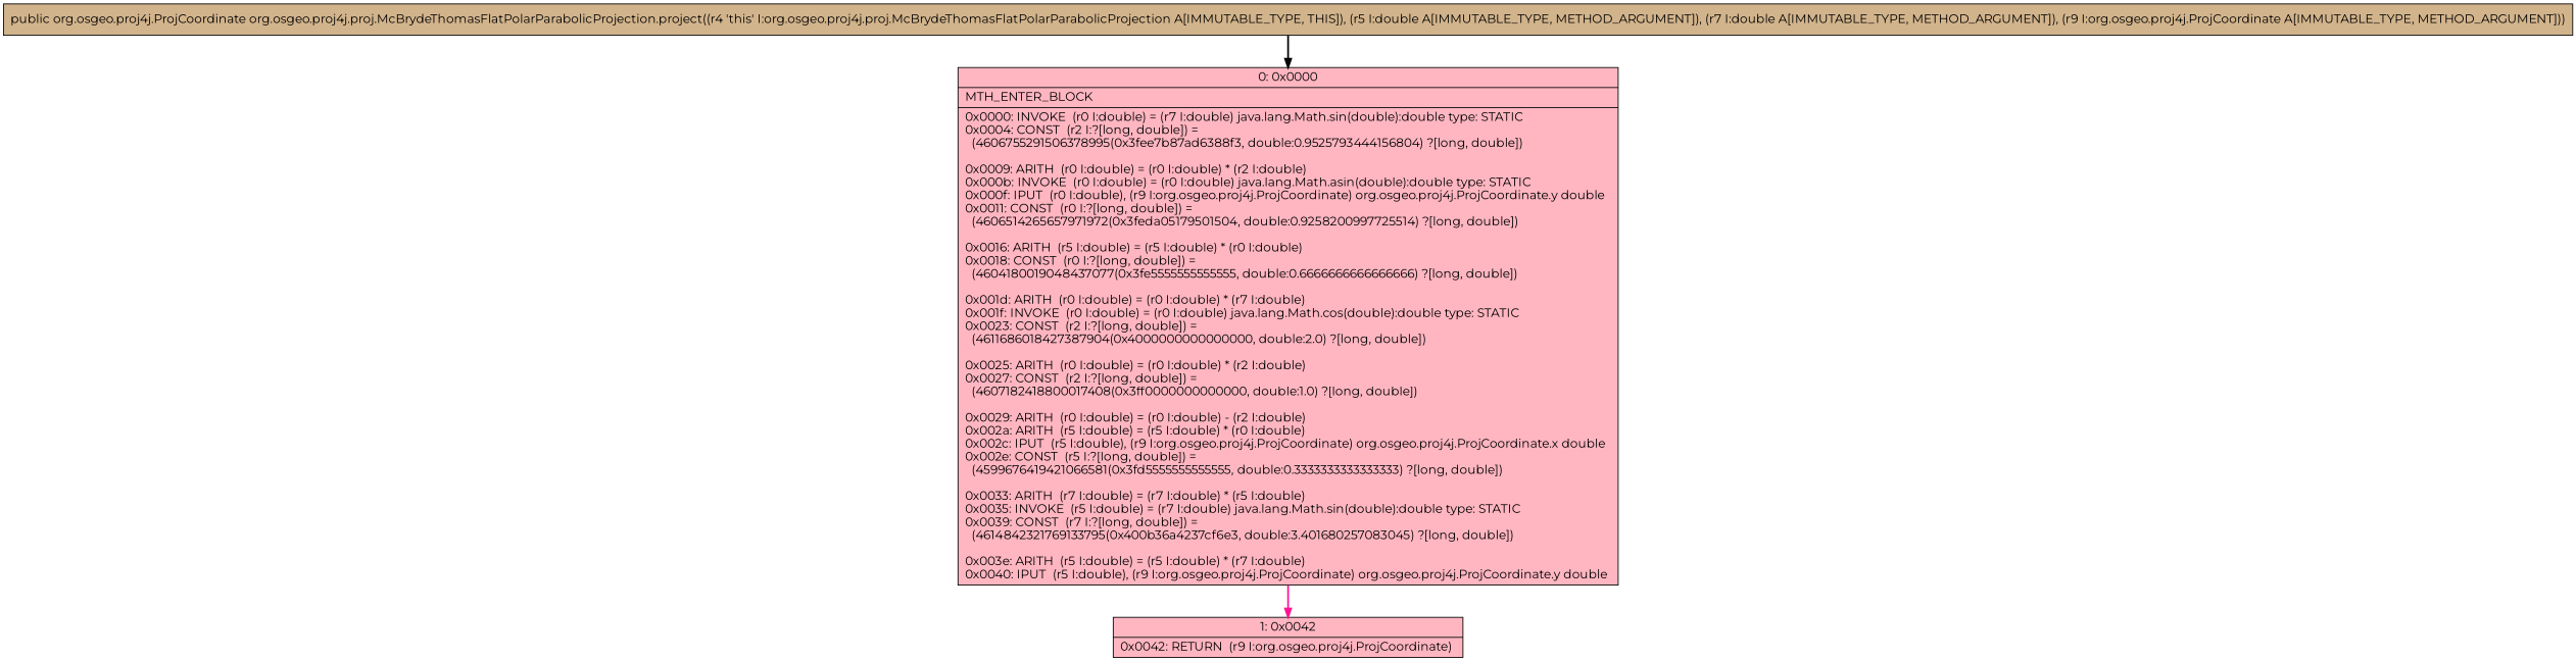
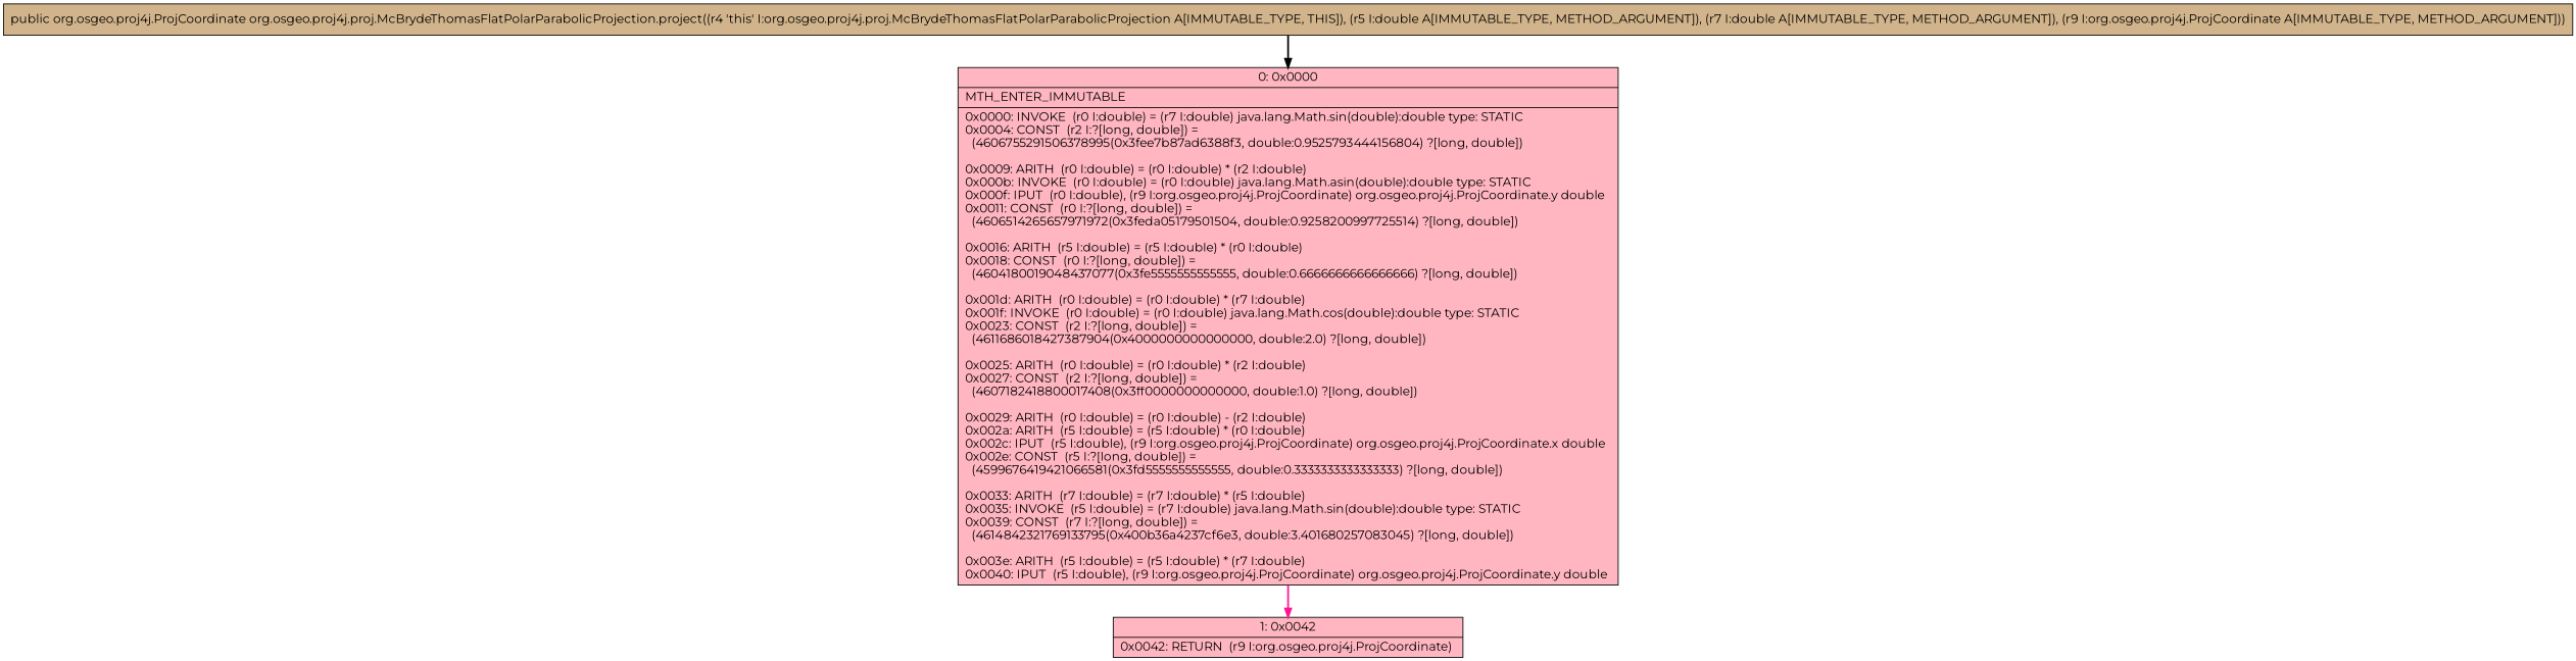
  digraph {
    fontname=Montserrat
    node [shape=record style=filled fillcolor=lightpink fontname=Montserrat]
    edge [style=bold fontname=Montserrat]
-   n1 [label="{0\:\ 0x0000|MTH_ENTER_BLOCK\l|0x0000: INVOKE  (r0 I:double) = (r7 I:double) java.lang.Math.sin(double):double type: STATIC \l0x0004: CONST  (r2 I:?[long, double]) = \l  (4606755291506378995(0x3fee7b87ad6388f3, double:0.9525793444156804) ?[long, double])\l \l0x0009: ARITH  (r0 I:double) = (r0 I:double) * (r2 I:double) \l0x000b: INVOKE  (r0 I:double) = (r0 I:double) java.lang.Math.asin(double):double type: STATIC \l0x000f: IPUT  (r0 I:double), (r9 I:org.osgeo.proj4j.ProjCoordinate) org.osgeo.proj4j.ProjCoordinate.y double \l0x0011: CONST  (r0 I:?[long, double]) = \l  (4606514265657971972(0x3feda05179501504, double:0.9258200997725514) ?[long, double])\l \l0x0016: ARITH  (r5 I:double) = (r5 I:double) * (r0 I:double) \l0x0018: CONST  (r0 I:?[long, double]) = \l  (4604180019048437077(0x3fe5555555555555, double:0.6666666666666666) ?[long, double])\l \l0x001d: ARITH  (r0 I:double) = (r0 I:double) * (r7 I:double) \l0x001f: INVOKE  (r0 I:double) = (r0 I:double) java.lang.Math.cos(double):double type: STATIC \l0x0023: CONST  (r2 I:?[long, double]) = \l  (4611686018427387904(0x4000000000000000, double:2.0) ?[long, double])\l \l0x0025: ARITH  (r0 I:double) = (r0 I:double) * (r2 I:double) \l0x0027: CONST  (r2 I:?[long, double]) = \l  (4607182418800017408(0x3ff0000000000000, double:1.0) ?[long, double])\l \l0x0029: ARITH  (r0 I:double) = (r0 I:double) \- (r2 I:double) \l0x002a: ARITH  (r5 I:double) = (r5 I:double) * (r0 I:double) \l0x002c: IPUT  (r5 I:double), (r9 I:org.osgeo.proj4j.ProjCoordinate) org.osgeo.proj4j.ProjCoordinate.x double \l0x002e: CONST  (r5 I:?[long, double]) = \l  (4599676419421066581(0x3fd5555555555555, double:0.3333333333333333) ?[long, double])\l \l0x0033: ARITH  (r7 I:double) = (r7 I:double) * (r5 I:double) \l0x0035: INVOKE  (r5 I:double) = (r7 I:double) java.lang.Math.sin(double):double type: STATIC \l0x0039: CONST  (r7 I:?[long, double]) = \l  (4614842321769133795(0x400b36a4237cf6e3, double:3.401680257083045) ?[long, double])\l \l0x003e: ARITH  (r5 I:double) = (r5 I:double) * (r7 I:double) \l0x0040: IPUT  (r5 I:double), (r9 I:org.osgeo.proj4j.ProjCoordinate) org.osgeo.proj4j.ProjCoordinate.y double \l}"]
+   n1 [label="{0\:\ 0x0000|MTH_ENTER_IMMUTABLE\l|0x0000: INVOKE  (r0 I:double) = (r7 I:double) java.lang.Math.sin(double):double type: STATIC \l0x0004: CONST  (r2 I:?[long, double]) = \l  (4606755291506378995(0x3fee7b87ad6388f3, double:0.9525793444156804) ?[long, double])\l \l0x0009: ARITH  (r0 I:double) = (r0 I:double) * (r2 I:double) \l0x000b: INVOKE  (r0 I:double) = (r0 I:double) java.lang.Math.asin(double):double type: STATIC \l0x000f: IPUT  (r0 I:double), (r9 I:org.osgeo.proj4j.ProjCoordinate) org.osgeo.proj4j.ProjCoordinate.y double \l0x0011: CONST  (r0 I:?[long, double]) = \l  (4606514265657971972(0x3feda05179501504, double:0.9258200997725514) ?[long, double])\l \l0x0016: ARITH  (r5 I:double) = (r5 I:double) * (r0 I:double) \l0x0018: CONST  (r0 I:?[long, double]) = \l  (4604180019048437077(0x3fe5555555555555, double:0.6666666666666666) ?[long, double])\l \l0x001d: ARITH  (r0 I:double) = (r0 I:double) * (r7 I:double) \l0x001f: INVOKE  (r0 I:double) = (r0 I:double) java.lang.Math.cos(double):double type: STATIC \l0x0023: CONST  (r2 I:?[long, double]) = \l  (4611686018427387904(0x4000000000000000, double:2.0) ?[long, double])\l \l0x0025: ARITH  (r0 I:double) = (r0 I:double) * (r2 I:double) \l0x0027: CONST  (r2 I:?[long, double]) = \l  (4607182418800017408(0x3ff0000000000000, double:1.0) ?[long, double])\l \l0x0029: ARITH  (r0 I:double) = (r0 I:double) \- (r2 I:double) \l0x002a: ARITH  (r5 I:double) = (r5 I:double) * (r0 I:double) \l0x002c: IPUT  (r5 I:double), (r9 I:org.osgeo.proj4j.ProjCoordinate) org.osgeo.proj4j.ProjCoordinate.x double \l0x002e: CONST  (r5 I:?[long, double]) = \l  (4599676419421066581(0x3fd5555555555555, double:0.3333333333333333) ?[long, double])\l \l0x0033: ARITH  (r7 I:double) = (r7 I:double) * (r5 I:double) \l0x0035: INVOKE  (r5 I:double) = (r7 I:double) java.lang.Math.sin(double):double type: STATIC \l0x0039: CONST  (r7 I:?[long, double]) = \l  (4614842321769133795(0x400b36a4237cf6e3, double:3.401680257083045) ?[long, double])\l \l0x003e: ARITH  (r5 I:double) = (r5 I:double) * (r7 I:double) \l0x0040: IPUT  (r5 I:double), (r9 I:org.osgeo.proj4j.ProjCoordinate) org.osgeo.proj4j.ProjCoordinate.y double \l}"]
    n2 [label="{1\:\ 0x0042|0x0042: RETURN  (r9 I:org.osgeo.proj4j.ProjCoordinate) \l}"]
    n3 [label="{public org.osgeo.proj4j.ProjCoordinate org.osgeo.proj4j.proj.McBrydeThomasFlatPolarParabolicProjection.project((r4 'this' I:org.osgeo.proj4j.proj.McBrydeThomasFlatPolarParabolicProjection A[IMMUTABLE_TYPE, THIS]), (r5 I:double A[IMMUTABLE_TYPE, METHOD_ARGUMENT]), (r7 I:double A[IMMUTABLE_TYPE, METHOD_ARGUMENT]), (r9 I:org.osgeo.proj4j.ProjCoordinate A[IMMUTABLE_TYPE, METHOD_ARGUMENT])) }" fillcolor=tan]
    n1 -> n2 [color=deeppink]
    n3 -> n1 [color=black]
  }
